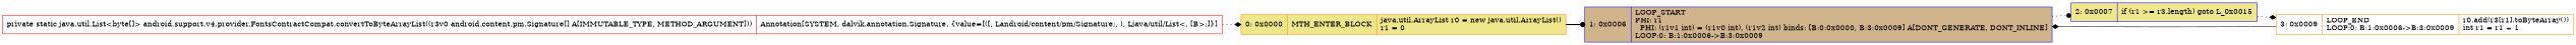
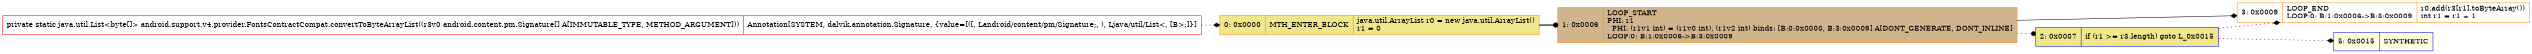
  digraph {
    rankdir=LR
    node [color=darkorange fillcolor=khaki shape=record style=filled]
    edge [arrowhead=diamond style=dotted]
    n1 [label="{0\:\ 0x0000|MTH_ENTER_BLOCK\l|java.util.ArrayList r0 = new java.util.ArrayList()\lr1 = 0\l}"]
-   n2 [color=blue fillcolor=tan label="{1\:\ 0x0006|LOOP_START\lPHI: r1 \l  PHI: (r1v1 int) = (r1v0 int), (r1v2 int) binds: [B:0:0x0000, B:3:0x0009] A[DONT_GENERATE, DONT_INLINE]\lLOOP:0: B:1:0x0006\-\>B:3:0x0009\l}"]
+   n2 [fillcolor=tan label="{1\:\ 0x0006|LOOP_START\lPHI: r1 \l  PHI: (r1v1 int) = (r1v0 int), (r1v2 int) binds: [B:0:0x0000, B:3:0x0009] A[DONT_GENERATE, DONT_INLINE]\lLOOP:0: B:1:0x0006\-\>B:3:0x0009\l}"]
    n3 [color=blue label="{2\:\ 0x0007|if (r1 \>= r3.length) goto L_0x0015\l}"]
    n4 [fillcolor=white label="{3\:\ 0x0009|LOOP_END\lLOOP:0: B:1:0x0006\-\>B:3:0x0009\l|r0.add(r3[r1].toByteArray())\lint r1 = r1 + 1\l}"]
+   n5 [color=blue fillcolor=lightyellow label="{5\:\ 0x0015|SYNTHETIC\l}"]
    n6 [color=red fillcolor=white label="{private static java.util.List\<byte[]\> android.support.v4.provider.FontsContractCompat.convertToByteArrayList((r3v0 android.content.pm.Signature[] A[IMMUTABLE_TYPE, METHOD_ARGUMENT]))  | Annotation[SYSTEM, dalvik.annotation.Signature, \{value=[([, Landroid\/content\/pm\/Signature;, ), Ljava\/util\/List\<, [B\>;]\}]\l}"]
    n1 -> n2 [arrowhead=dot style=bold]
    n2 -> n3 [arrowhead=dot]
    n3 -> n4
-   n4 -> n2 [style=solid]
+   n3 -> n5
+   n2 -> n4 [style=solid]
    n6 -> n1
  }
